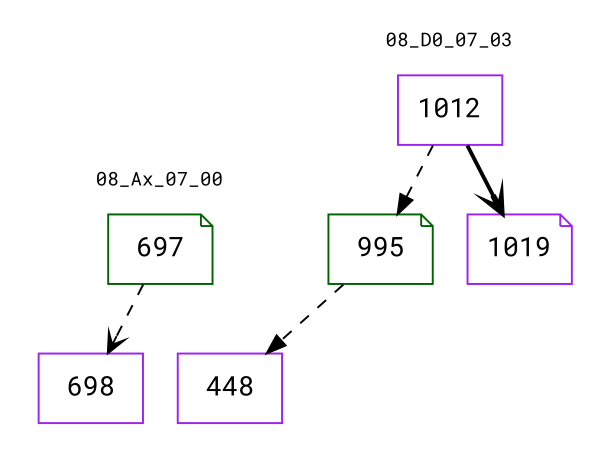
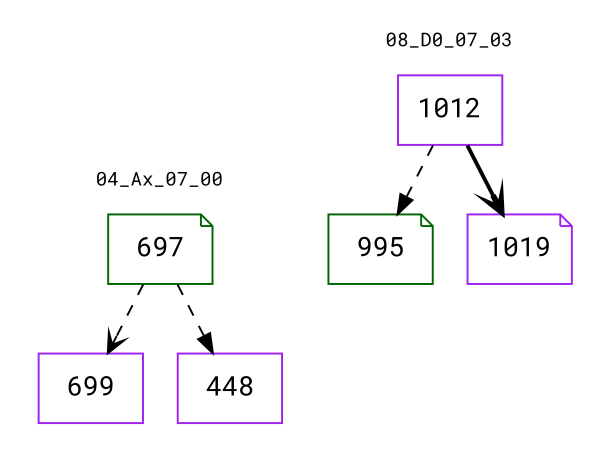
  digraph {
    fontname="Roboto Mono"
    node [color=purple fontname="Roboto Mono" shape=note]
    edge [arrowhead=vee color=black fontname="Roboto Mono" style=dashed]
    n1 [color=darkgreen label=697]
-   n2 [label=698 shape=box]
+   n2 [label=699 shape=box]
    n3 [label=448 shape=box]
    n4 [label=1012 shape=box]
    n5 [color=darkgreen label=995]
    n6 [label=1019]
    subgraph cluster_1 {
      color=white
      fontsize=10
-     label="08_Ax_07_00"
+     label="04_Ax_07_00"
      n1
      n2
      n3
    }
    subgraph cluster_2 {
      color=white
      fontsize=10
      label="08_D0_07_03"
      n4
      n5
      n6
    }
    n1 -> n2
-   n5 -> n3 [arrowhead=normal]
+   n1 -> n3 [arrowhead=normal]
    n4 -> n5 [arrowhead=normal]
    n4 -> n6 [style=bold]
  }
